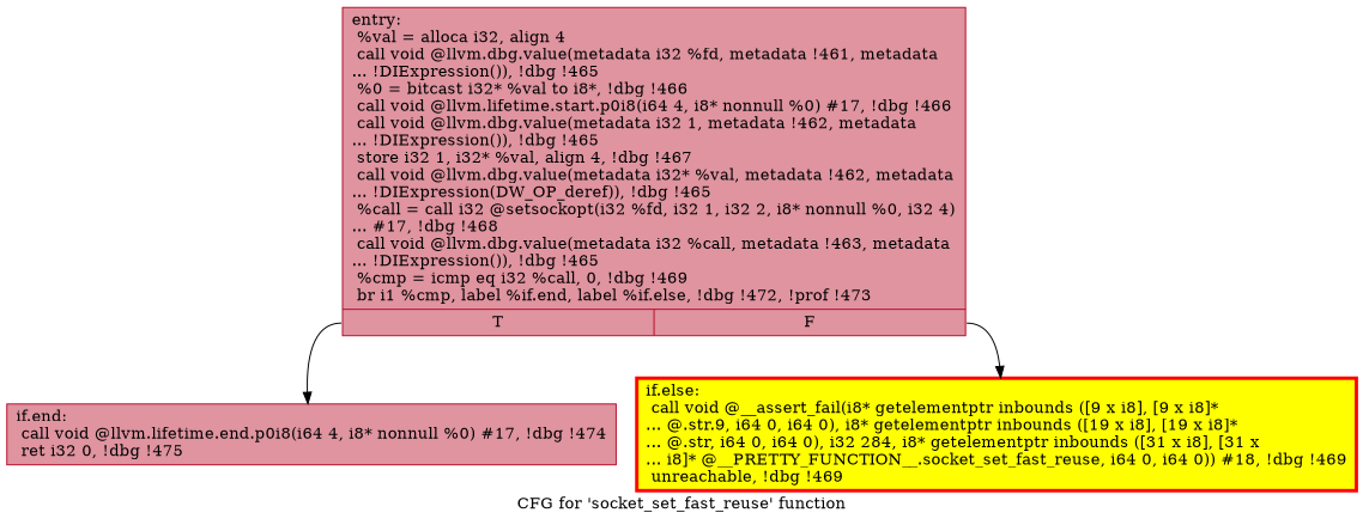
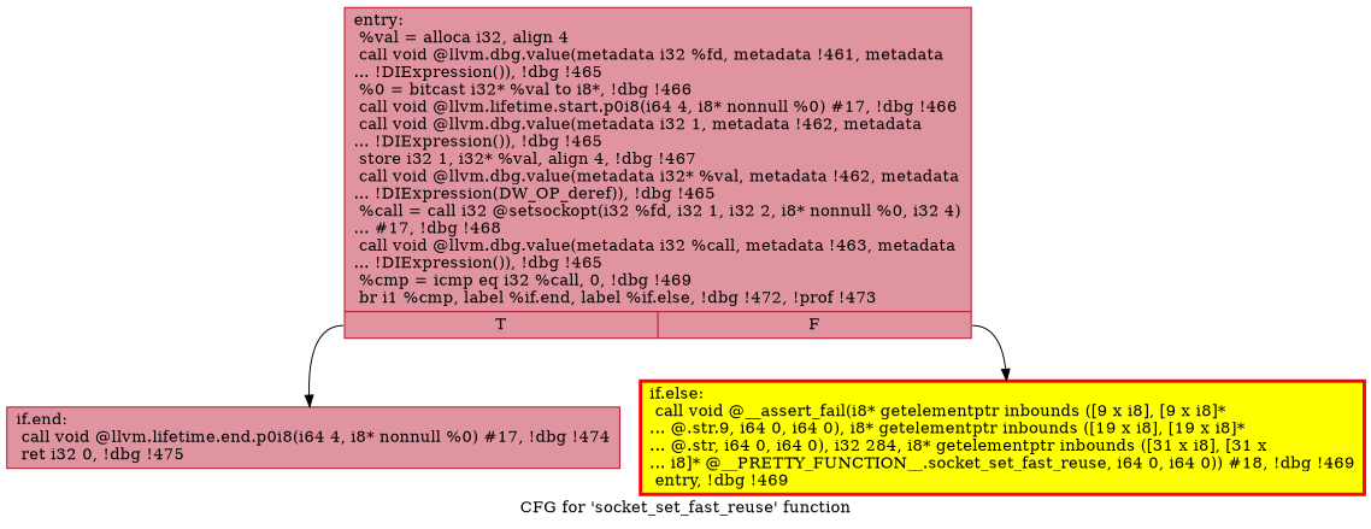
  digraph {
    label="CFG for 'socket_set_fast_reuse' function"
    node [color="#b70d28ff" fillcolor="#b70d2870" shape=record style=filled]
    n1 [label="{entry:\l  %val = alloca i32, align 4\l  call void @llvm.dbg.value(metadata i32 %fd, metadata !461, metadata\l... !DIExpression()), !dbg !465\l  %0 = bitcast i32* %val to i8*, !dbg !466\l  call void @llvm.lifetime.start.p0i8(i64 4, i8* nonnull %0) #17, !dbg !466\l  call void @llvm.dbg.value(metadata i32 1, metadata !462, metadata\l... !DIExpression()), !dbg !465\l  store i32 1, i32* %val, align 4, !dbg !467\l  call void @llvm.dbg.value(metadata i32* %val, metadata !462, metadata\l... !DIExpression(DW_OP_deref)), !dbg !465\l  %call = call i32 @setsockopt(i32 %fd, i32 1, i32 2, i8* nonnull %0, i32 4)\l... #17, !dbg !468\l  call void @llvm.dbg.value(metadata i32 %call, metadata !463, metadata\l... !DIExpression()), !dbg !465\l  %cmp = icmp eq i32 %call, 0, !dbg !469\l  br i1 %cmp, label %if.end, label %if.else, !dbg !472, !prof !473\l|{<s0>T|<s1>F}}"]
    n2 [label="{if.end:                                           \l  call void @llvm.lifetime.end.p0i8(i64 4, i8* nonnull %0) #17, !dbg !474\l  ret i32 0, !dbg !475\l}"]
-   n3 [color=red fillcolor=yellow label="{if.else:                                          \l  call void @__assert_fail(i8* getelementptr inbounds ([9 x i8], [9 x i8]*\l... @.str.9, i64 0, i64 0), i8* getelementptr inbounds ([19 x i8], [19 x i8]*\l... @.str, i64 0, i64 0), i32 284, i8* getelementptr inbounds ([31 x i8], [31 x\l... i8]* @__PRETTY_FUNCTION__.socket_set_fast_reuse, i64 0, i64 0)) #18, !dbg !469\l  unreachable, !dbg !469\l}" penwidth=3.0]
+   n3 [color=red fillcolor=yellow label="{if.else:                                          \l  call void @__assert_fail(i8* getelementptr inbounds ([9 x i8], [9 x i8]*\l... @.str.9, i64 0, i64 0), i8* getelementptr inbounds ([19 x i8], [19 x i8]*\l... @.str, i64 0, i64 0), i32 284, i8* getelementptr inbounds ([31 x i8], [31 x\l... i8]* @__PRETTY_FUNCTION__.socket_set_fast_reuse, i64 0, i64 0)) #18, !dbg !469\l  entry, !dbg !469\l}" penwidth=3.0]
    n1 -> n2 [tailport=s0]
    n1 -> n3 [tailport=s1]
  }
